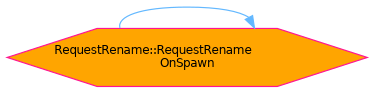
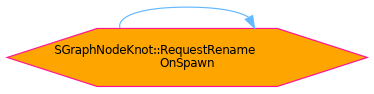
  digraph {
    rankdir=LR
-   n1 [color=deeppink fillcolor=orange fontcolor=black fontname=Helvetica fontsize=10 height=0.2 label="RequestRename::RequestRename\lOnSpawn" shape=hexagon style=filled width=0.4]
+   n1 [color=deeppink fillcolor=orange fontcolor=black fontname=Helvetica fontsize=10 height=0.2 label="SGraphNodeKnot::RequestRename\lOnSpawn" shape=hexagon style=filled width=0.4]
    n1 -> n1 [color=steelblue1 fontname=Helvetica fontsize=10 labelfontname=Helvetica labelfontsize=10 style=solid]
  }
